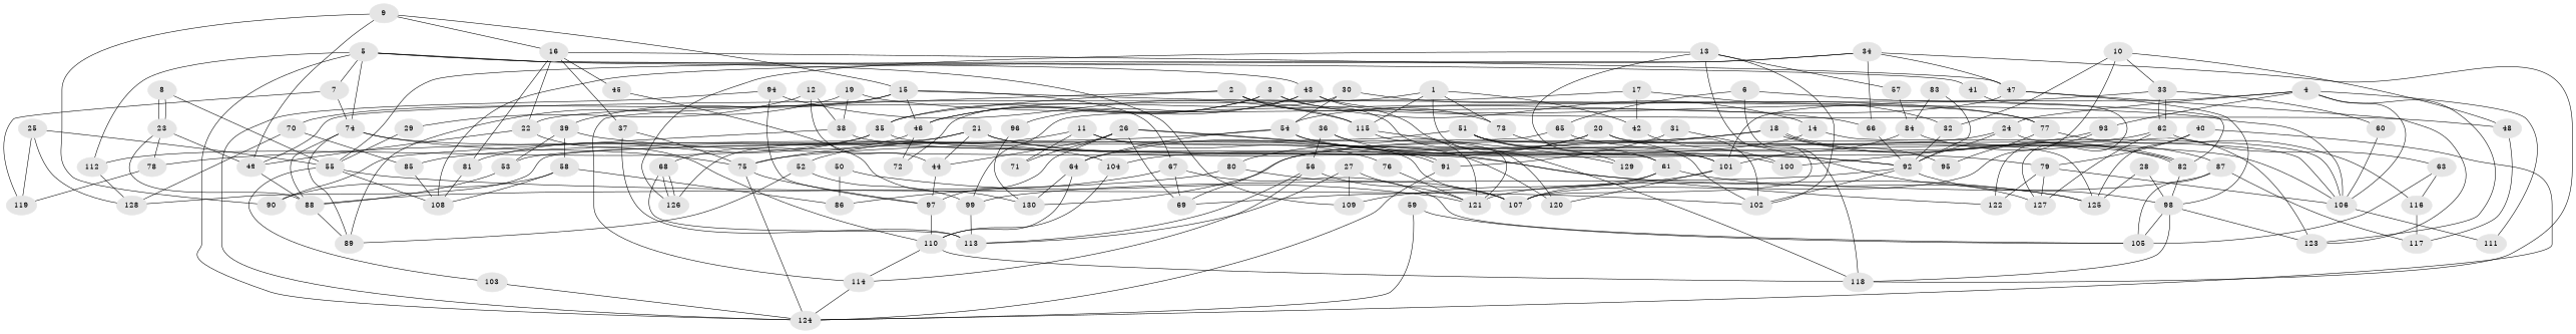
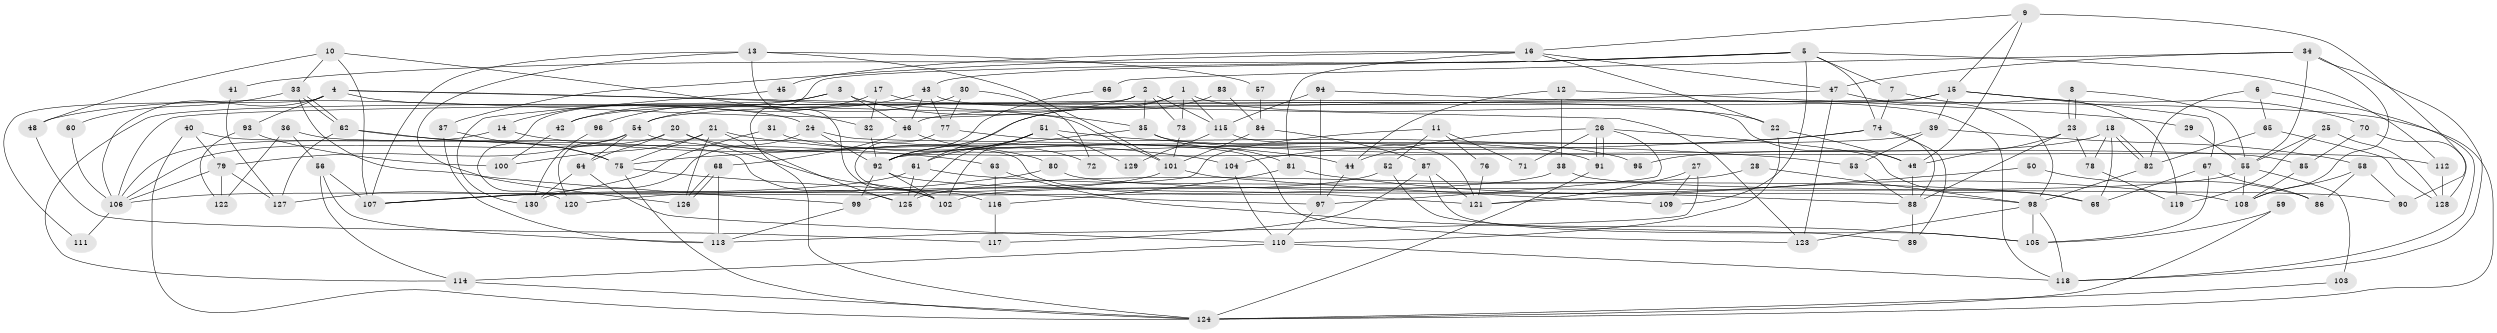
  graph {
    node [color=gray90 style=filled]
    1
    22
    42
    61
    73
    115
    49
    110
    100
    107
    69
    125
    101
    121
    129
    2
    35
    48
    114
    112
    81
    92
    117
    124
    3
    14
    46
    120
    106
    104
    72
    68
    4
    24
    93
    111
    123
    130
    122
    109
    5
    7
    41
    43
    74
    119
    127
    118
    77
    96
    89
    75
    88
    128
    6
    65
    82
    98
    8
    23
    55
    78
    102
    108
    103
    9
    15
    16
    90
    39
    67
    70
    37
    45
    47
    10
    32
    33
    60
    62
    99
    11
    52
    71
    76
    12
    29
    38
    44
    97
    13
    57
    126
    84
    53
    58
    105
    86
    85
    113
    54
    116
    17
    18
    95
-   19
    66
    20
    64
    80
    21
    25
    26
    91
    27
    28
    30
    79
    31
    63
    34
    36
    56
    40
    50
    51
    87
    59
    83
    94
    1 -- 22
    1 -- 42
    1 -- 61
    1 -- 73
    1 -- 115
    22 -- 49
    22 -- 110
    42 -- 100
    61 -- 107
    61 -- 69
    61 -- 125
    73 -- 101
    115 -- 121
    115 -- 129
    49 -- 88
    110 -- 114
    110 -- 118
    101 -- 120
    101 -- 109
    2 -- 73
    2 -- 115
    2 -- 35
    2 -- 48
    2 -- 114
    35 -- 112
    35 -- 81
    35 -- 92
    48 -- 117
    114 -- 124
    112 -- 128
    81 -- 108
+   81 -- 116
    92 -- 98
    92 -- 102
    92 -- 99
    3 -- 35
    3 -- 14
    3 -- 46
    3 -- 120
    14 -- 106
    14 -- 104
    46 -- 72
    46 -- 68
    106 -- 111
    104 -- 110
    68 -- 126
    68 -- 126
    68 -- 113
    4 -- 101
    4 -- 106
    4 -- 24
    4 -- 93
    4 -- 111
    4 -- 123
    24 -- 92
    24 -- 123
    24 -- 130
    93 -- 100
    93 -- 122
    5 -- 112
    5 -- 124
    5 -- 109
    5 -- 7
    5 -- 41
    5 -- 43
    5 -- 74
    7 -- 74
    7 -- 119
    41 -- 127
    43 -- 46
    43 -- 118
    43 -- 77
    43 -- 96
    74 -- 104
    74 -- 89
    74 -- 75
    74 -- 88
    77 -- 116
    77 -- 95
    96 -- 130
    75 -- 124
    75 -- 97
    88 -- 89
    6 -- 118
    6 -- 65
    6 -- 82
    65 -- 128
    65 -- 82
    82 -- 98
    98 -- 123
    98 -- 118
    98 -- 105
    8 -- 23
    8 -- 23
    8 -- 55
    23 -- 49
    23 -- 88
    23 -- 78
    55 -- 102
    55 -- 108
    55 -- 103
    78 -- 119
    103 -- 124
    9 -- 49
    9 -- 15
    9 -- 16
    9 -- 90
    15 -- 46
    15 -- 106
    15 -- 39
    15 -- 67
    15 -- 70
    16 -- 22
    16 -- 81
    16 -- 37
    16 -- 45
    16 -- 47
    39 -- 92
    39 -- 53
    39 -- 58
    67 -- 69
    67 -- 105
    67 -- 86
    70 -- 128
    70 -- 85
    37 -- 75
    37 -- 113
    45 -- 130
    47 -- 123
    47 -- 98
    47 -- 54
    10 -- 107
    10 -- 48
    10 -- 32
    10 -- 33
    32 -- 92
    33 -- 60
    33 -- 62
    33 -- 62
    33 -- 99
    60 -- 106
    62 -- 127
    62 -- 75
    62 -- 63
    99 -- 113
    11 -- 107
    11 -- 52
    11 -- 71
    11 -- 76
    52 -- 89
    52 -- 99
    76 -- 121
    12 -- 29
    12 -- 38
    12 -- 44
    29 -- 55
    38 -- 106
    38 -- 90
    44 -- 97
    97 -- 110
    13 -- 107
    13 -- 101
    13 -- 102
    13 -- 57
    13 -- 126
    57 -- 84
    84 -- 101
    84 -- 87
    53 -- 88
    58 -- 108
    58 -- 90
    58 -- 86
    85 -- 108
    54 -- 120
    54 -- 85
    54 -- 64
    54 -- 79
    116 -- 117
    17 -- 42
    17 -- 49
    17 -- 32
    18 -- 69
    18 -- 82
    18 -- 82
    18 -- 78
    18 -- 95
-   19 -- 89
-   19 -- 38
-   19 -- 66
    66 -- 92
    20 -- 106
    20 -- 102
    20 -- 64
    20 -- 80
    64 -- 110
    64 -- 130
    80 -- 107
    80 -- 88
    21 -- 100
    21 -- 125
    21 -- 75
    21 -- 44
    21 -- 126
    25 -- 119
    25 -- 128
    25 -- 55
    26 -- 69
    26 -- 71
    26 -- 44
    26 -- 97
    26 -- 91
    26 -- 91
    91 -- 124
    27 -- 121
    27 -- 109
    27 -- 113
    28 -- 125
    28 -- 98
    30 -- 72
    30 -- 77
    30 -- 54
    79 -- 106
    79 -- 122
    79 -- 127
    31 -- 127
    31 -- 91
    63 -- 105
    63 -- 116
    34 -- 118
    34 -- 55
    34 -- 108
    34 -- 47
    34 -- 66
    36 -- 121
    36 -- 122
    36 -- 56
    56 -- 107
    56 -- 114
    56 -- 113
    40 -- 125
    40 -- 124
    40 -- 79
    50 -- 121
    50 -- 86
    51 -- 61
    51 -- 125
    51 -- 129
    51 -- 102
    51 -- 53
    87 -- 121
    87 -- 117
    87 -- 105
    59 -- 124
    59 -- 105
    83 -- 92
    83 -- 84
    94 -- 115
    94 -- 124
    94 -- 97
  }
